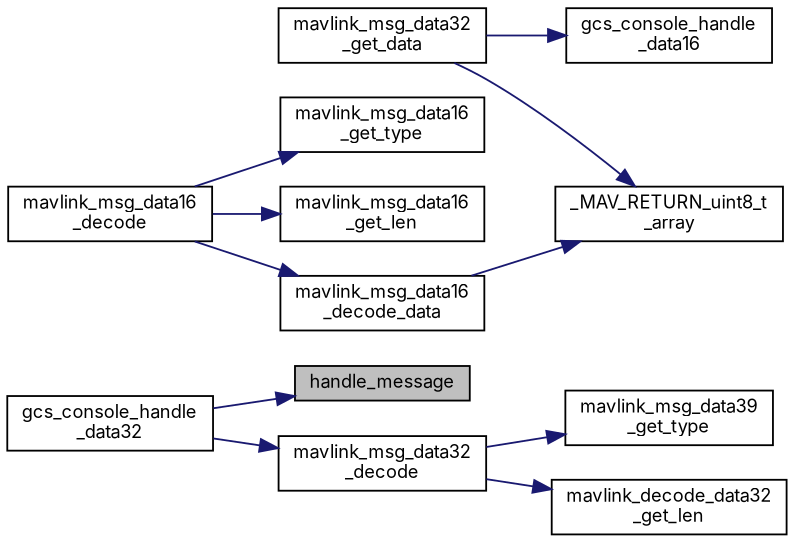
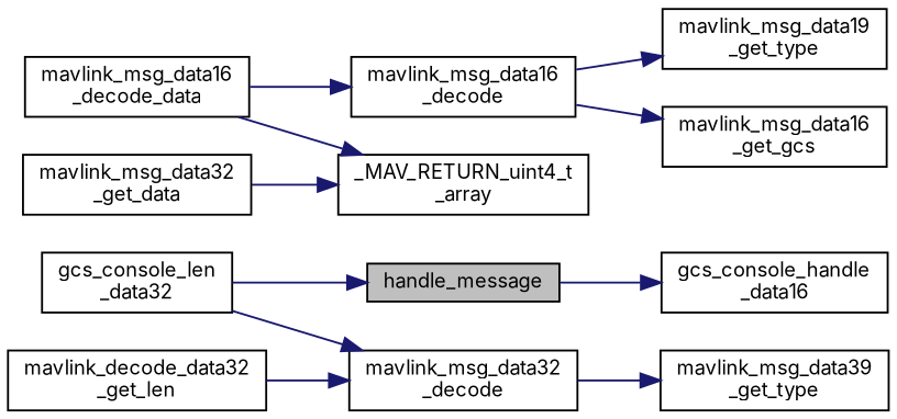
  digraph {
    fontname=Inter
    rankdir=LR
    node [color=black fillcolor=white fontname=Inter fontsize=10 shape=record style=filled]
    edge [color=midnightblue fontname=Inter fontsize=10 labelfontname=Helvetica labelfontsize=10 style=solid]
    n1 [fillcolor=grey75 fontcolor=black height=0.2 label=handle_message width=0.4]
    n2 [height=0.2 label="gcs_console_handle\l_data16" width=0.4]
-   n3 [height=0.2 label="gcs_console_handle\l_data32" width=0.4]
+   n3 [height=0.2 label="gcs_console_len\l_data32" width=0.4]
    n4 [height=0.2 label="mavlink_msg_data32\l_decode" width=0.4]
    n5 [height=0.2 label="mavlink_msg_data16\l_decode" width=0.4]
-   n6 [height=0.2 label="mavlink_msg_data16\l_get_type" width=0.4]
-   n7 [height=0.2 label="mavlink_msg_data16\l_get_len" width=0.4]
+   n6 [height=0.2 label="mavlink_msg_data19\l_get_type" width=0.4]
+   n7 [height=0.2 label="mavlink_msg_data16\l_get_gcs" width=0.4]
    n8 [height=0.2 label="mavlink_msg_data16\l_decode_data" width=0.4]
-   n9 [height=0.2 label="_MAV_RETURN_uint8_t\l_array" width=0.4]
+   n9 [height=0.2 label="_MAV_RETURN_uint4_t\l_array" width=0.4]
    n10 [height=0.2 label="mavlink_msg_data39\l_get_type" width=0.4]
    n11 [height=0.2 label="mavlink_decode_data32\l_get_len" width=0.4]
    n12 [height=0.2 label="mavlink_msg_data32\l_get_data" width=0.4]
-   n12 -> n2
+   n1 -> n2
    n3 -> n1
    n3 -> n4
    n4 -> n10
-   n4 -> n11
+   n11 -> n4
    n5 -> n6
    n5 -> n7
-   n5 -> n8
+   n8 -> n5
    n8 -> n9
    n12 -> n9
  }
